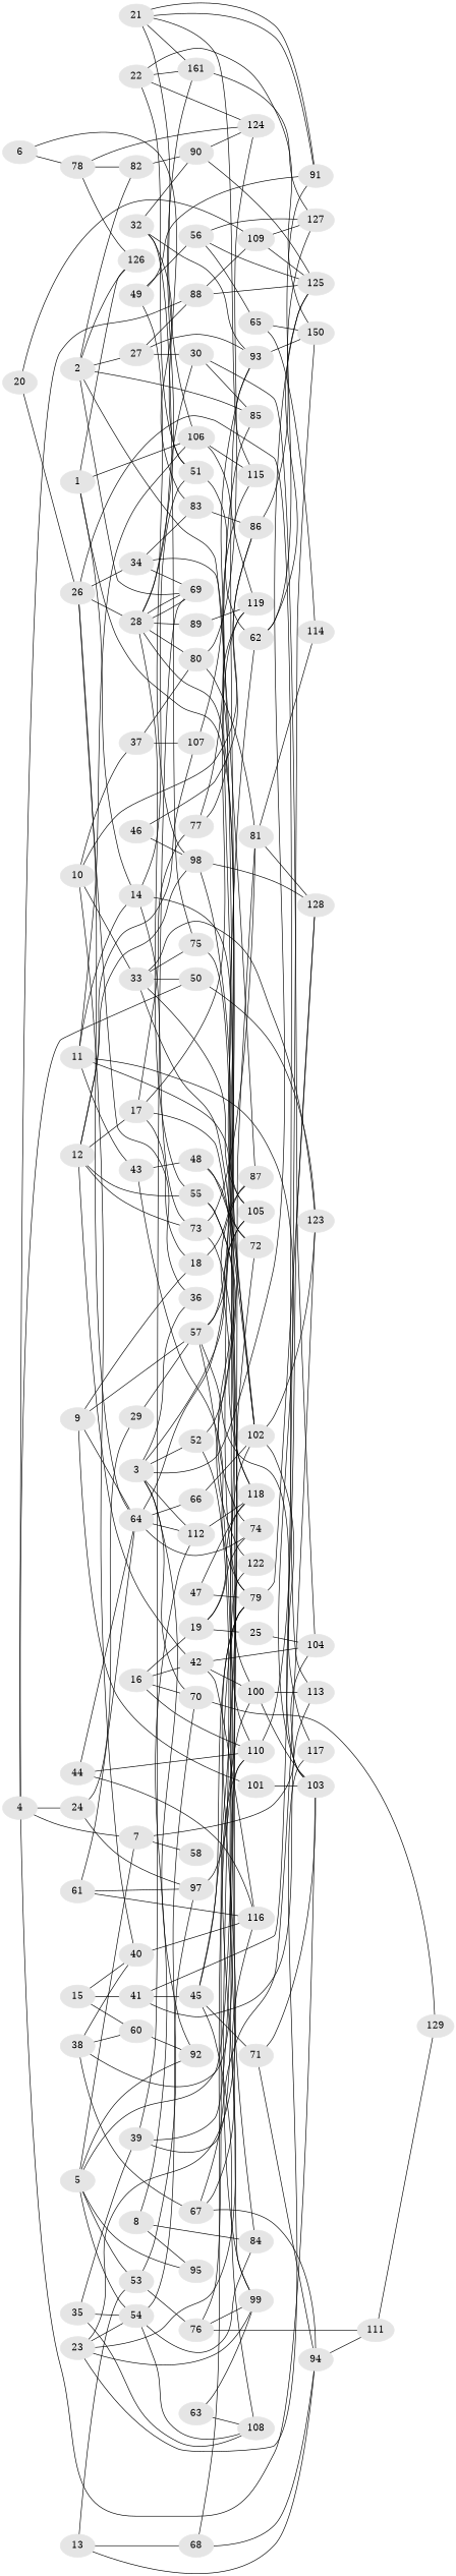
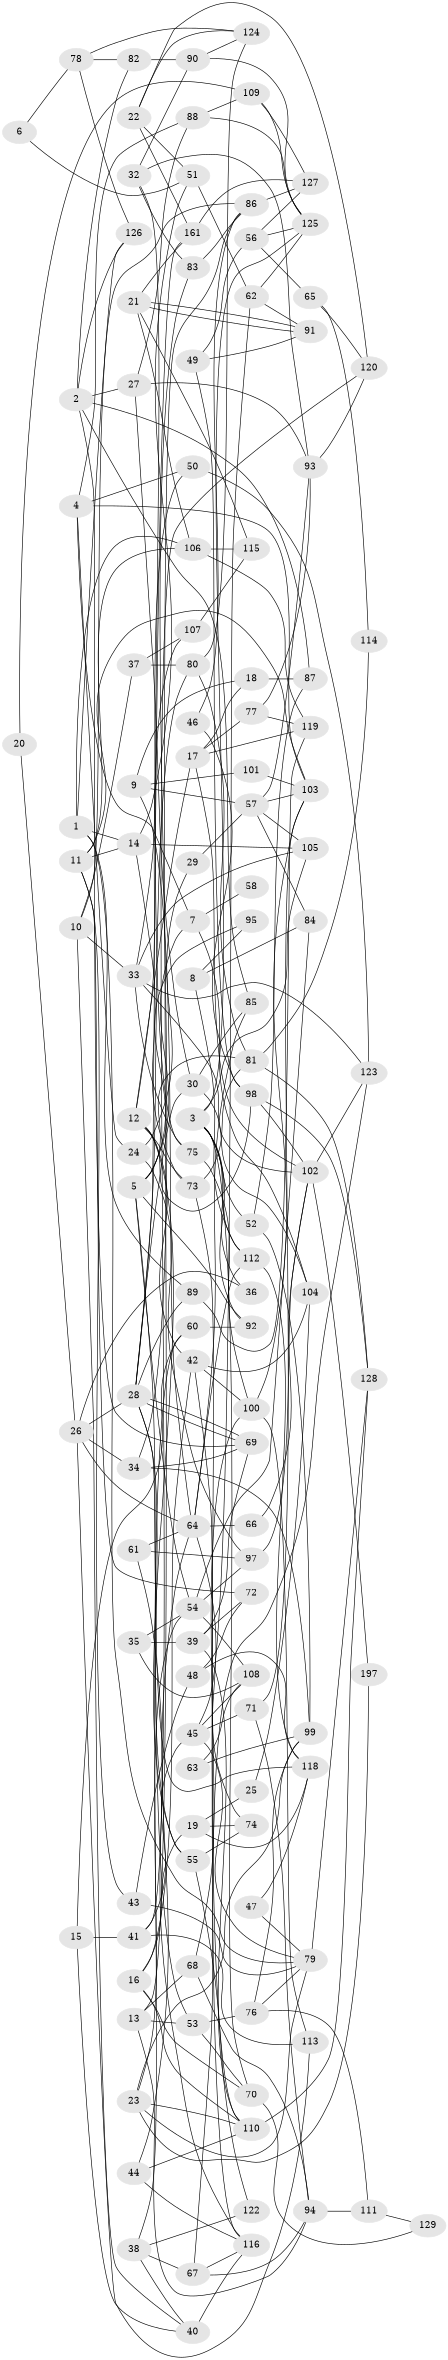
  graph {
    rankdir=LR
    node [color=gray90 style=filled]
    1
    14
    79
    89
    106
    126
    105
    51
    73
    128
    119
    115
    2
    27
    69
    82
    85
    87
    88
    30
    93
    90
    3
    36
    52
    70
    92
    112
    125
    99
    129
    118
    4
    7
    24
    50
    103
    58
    104
    29
    97
    123
    109
    5
    53
    54
    81
    95
    76
    84
    108
    114
    6
    78
    62
    124
    8
    9
    18
    57
    64
    101
    74
    66
    10
    33
    37
    40
    86
    102
    75
    107
    80
    116
    127
    11
    43
    72
    48
    12
    17
    42
    55
    98
    77
    100
    122
    110
    13
    68
    94
    111
    15
    41
    60
-   120 [label=150]
+   120
    113
    45
    16
    19
    25
-   117
+   117 [label=197]
    20
    26
    28
    34
    21
    91
    n109 [label=161]
    22
    23
    83
    32
    35
    39
    38
    67
    71
    44
    46
    47
    49
    56
    65
    61
    63
    1 -- 14
    1 -- 79
+   1 -- 89
    1 -- 106
    1 -- 126
    14 -- 105
    14 -- 51
    14 -- 73
    79 -- 128
    89 -- 119
    106 -- 119
    106 -- 115
    51 -- 62
    73 -- 81
    73 -- 110
    2 -- 126
    2 -- 27
    2 -- 69
    2 -- 82
    2 -- 85
    2 -- 87
    27 -- 88
    27 -- 30
    27 -- 93
    82 -- 90
    88 -- 125
    88 -- 109
    30 -- 85
    30 -- 104
    93 -- 120
    90 -- 125
    90 -- 124
    3 -- 105
    3 -- 36
    3 -- 52
    3 -- 70
    3 -- 92
    3 -- 112
    3 -- 125
    52 -- 87
    52 -- 99
    70 -- 129
    112 -- 118
    4 -- 88
    4 -- 7
    4 -- 24
    4 -- 50
    4 -- 103
    7 -- 58
    7 -- 104
    24 -- 29
    24 -- 97
    50 -- 123
    29 -- 57
    97 -- 102
    109 -- 125
    109 -- 127
    5 -- 92
    5 -- 7
    5 -- 53
    5 -- 54
    5 -- 81
    5 -- 95
    53 -- 70
    53 -- 76
    54 -- 97
    54 -- 84
    54 -- 108
    81 -- 128
    81 -- 114
    76 -- 79
    76 -- 99
    76 -- 111
    6 -- 51
    6 -- 78
    78 -- 126
    78 -- 82
    78 -- 124
    62 -- 125
    62 -- 91
    8 -- 112
    8 -- 95
    8 -- 84
    9 -- 18
    9 -- 57
    9 -- 64
    9 -- 101
    18 -- 87
    57 -- 105
    57 -- 93
    57 -- 103
    57 -- 84
    64 -- 85
    64 -- 112
    64 -- 74
    64 -- 66
    101 -- 103
    66 -- 102
    10 -- 33
    10 -- 37
    10 -- 40
    10 -- 86
    33 -- 105
    33 -- 50
    33 -- 123
    33 -- 102
    33 -- 75
    37 -- 107
    37 -- 80
    40 -- 116
    86 -- 127
    102 -- 123
    102 -- 117
    75 -- 100
    107 -- 115
    80 -- 81
    80 -- 124
    11 -- 14
    11 -- 106
    11 -- 103
    11 -- 43
    11 -- 72
    43 -- 79
    43 -- 48
    48 -- 118
    48 -- 72
    12 -- 73
    12 -- 107
    12 -- 17
    12 -- 42
    12 -- 55
    12 -- 98
    17 -- 119
    17 -- 18
    17 -- 102
    17 -- 77
    42 -- 104
    42 -- 116
    42 -- 100
    55 -- 74
    55 -- 122
    98 -- 128
    98 -- 102
    77 -- 119
    77 -- 93
    100 -- 103
    100 -- 113
    110 -- 128
    13 -- 53
+   13 -- 86
    13 -- 68
    13 -- 94
    68 -- 100
    68 -- 94
    94 -- 111
    111 -- 129
    15 -- 40
    15 -- 41
    15 -- 60
    41 -- 120
    41 -- 113
    41 -- 45
    60 -- 92
    45 -- 79
    45 -- 108
    45 -- 62
    45 -- 71
    16 -- 70
    16 -- 42
    16 -- 110
    16 -- 19
    19 -- 118
    19 -- 74
    19 -- 25
    25 -- 104
    20 -- 109
    20 -- 26
    26 -- 36
    26 -- 64
    26 -- 113
    26 -- 28
    26 -- 34
    28 -- 89
    28 -- 69
    28 -- 69
    28 -- 30
    28 -- 118
    28 -- 80
    28 -- 55
    28 -- n109
    34 -- 69
    34 -- 99
    34 -- 83
    21 -- 106
    21 -- 115
    21 -- 91
    21 -- 91
    21 -- n109
    n109 -- 127
    22 -- 51
    22 -- 124
    22 -- 120
    22 -- n109
    23 -- 79
    23 -- 99
    23 -- 54
    23 -- 110
    23 -- 117
    83 -- 86
    32 -- 93
    32 -- 90
    32 -- 75
    32 -- 83
    35 -- 54
    35 -- 108
    35 -- 39
    39 -- 69
    39 -- 72
    39 -- 110
    38 -- 40
    38 -- 122
    38 -- 60
    38 -- 67
    67 -- 123
    67 -- 116
    67 -- 94
    71 -- 103
    71 -- 94
    44 -- 64
    44 -- 116
    44 -- 110
    46 -- 86
    46 -- 98
    47 -- 79
    47 -- 118
    49 -- 98
    49 -- 91
    49 -- 56
    56 -- 125
    56 -- 127
    56 -- 65
    65 -- 114
    65 -- 120
    61 -- 97
    61 -- 64
    61 -- 116
    63 -- 99
    63 -- 108
  }
